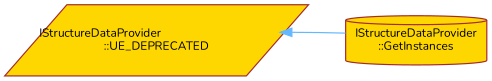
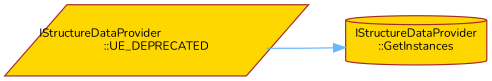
  digraph {
    rankdir=RL
    fontname=Nunito
    node [color=brown fillcolor=gold fontname=Nunito fontsize=10 style=filled]
    n1 [fontcolor=black height=0.2 label="IStructureDataProvider\l::GetInstances" shape=cylinder width=0.4]
    n2 [height=0.2 label="IStructureDataProvider\l::UE_DEPRECATED" shape=parallelogram width=0.4]
-   n2 -> n1 [color=steelblue1 dir=back fontname=Nunito fontsize=10 labelfontname=Helvetica labelfontsize=10 style=solid]
+   n1 -> n2 [color=steelblue1 dir=back fontname=Nunito fontsize=10 labelfontname=Helvetica labelfontsize=10 style=solid]
  }
